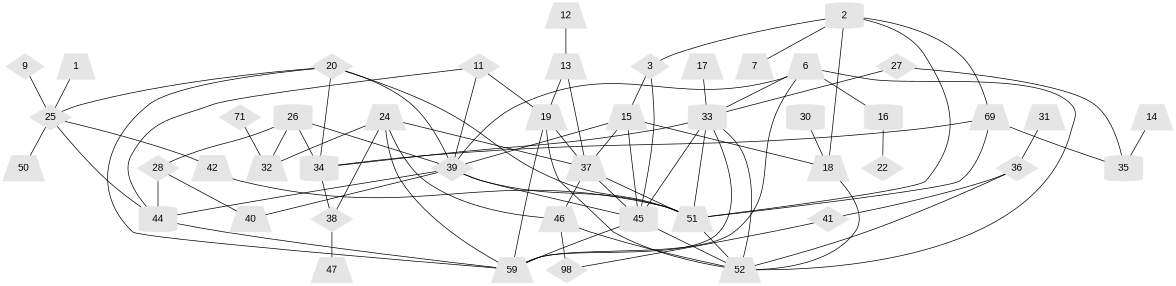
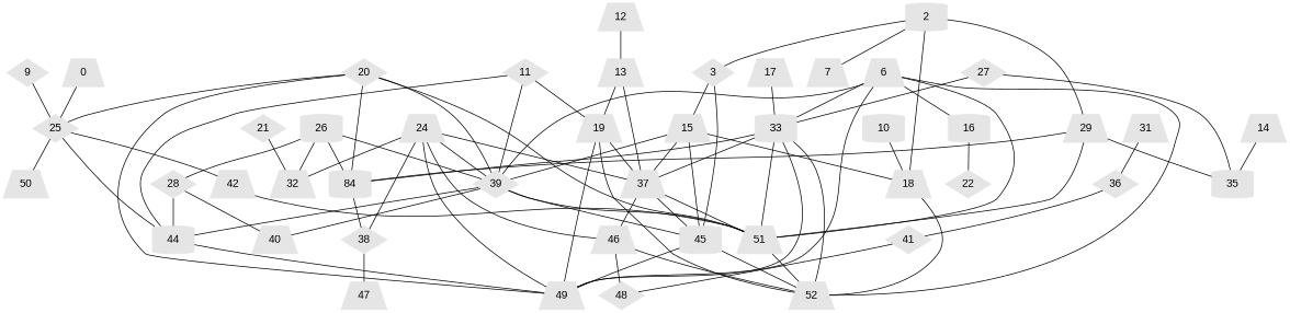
  graph {
    fontname="Liberation Sans"
    node [color=gray90 fontname="Liberation Sans" shape=trapezium style=filled]
    edge [fontname="Liberation Sans" weight=1.0]
    25 [shape=diamond]
-   1
+   1 [label=0]
    44 [shape=cylinder]
    42
    50
    2 [shape=cylinder]
    3 [shape=diamond]
    7
    18
-   29 [label=69]
+   29
    15
    45 [shape=cylinder]
    52
    51
    35 [shape=cylinder]
-   34 [shape=cylinder]
+   34 [shape=cylinder label=84]
    39 [shape=diamond]
    37
-   49 [label=59]
+   49
    16 [shape=cylinder]
    6
    33 [shape=cylinder]
    22 [shape=diamond]
    40
    9 [shape=diamond]
-   10 [shape=cylinder label=30]
+   10 [shape=cylinder]
    11 [shape=diamond]
    19
    12
    13
    46
    14
    17
    20 [shape=diamond]
    38 [shape=diamond]
-   21 [shape=diamond label=71]
+   21 [shape=diamond]
    32
    24
    47
-   48 [shape=diamond label=98]
+   48 [shape=diamond]
    26 [shape=cylinder]
    28 [shape=diamond]
    27 [shape=diamond]
    36 [shape=diamond]
    31
    41 [shape=diamond]
    25 -- 44
    25 -- 42
    25 -- 50
    1 -- 25
    44 -- 49
    42 -- 51
    2 -- 3
    2 -- 7
    2 -- 18
    2 -- 29
    3 -- 15
    3 -- 45
    18 -- 52
    29 -- 51
    29 -- 35
    29 -- 34
    15 -- 18 [weight=2.0]
    15 -- 45
    15 -- 39
    15 -- 37
    45 -- 52
    45 -- 49
    51 -- 52
    34 -- 38
    39 -- 44
    39 -- 45 [weight=2.0]
    39 -- 51 [weight=2.0]
    39 -- 40
    37 -- 45
    37 -- 51
    37 -- 46
    16 -- 22
    6 -- 52
-   2 -- 51
+   6 -- 51
    6 -- 39
    6 -- 49
    6 -- 16
    6 -- 33
    33 -- 52
    33 -- 51
    33 -- 34
-   33 -- 45
+   33 -- 37
    33 -- 49
    9 -- 25
    10 -- 18
    11 -- 44
    11 -- 39
    11 -- 19
    19 -- 52
    19 -- 37
    19 -- 49
    12 -- 13
    13 -- 37
    13 -- 19
    46 -- 52
    46 -- 48 [weight=2.0]
    14 -- 35
    17 -- 33
    20 -- 25
    20 -- 51
    20 -- 34
    20 -- 39
    20 -- 49
    38 -- 47
    21 -- 32
+   24 -- 39
    24 -- 37 [weight=2.0]
    24 -- 49
    24 -- 46
    24 -- 38
    24 -- 32
    26 -- 34
    26 -- 39
    26 -- 32
    26 -- 28
    28 -- 44
    28 -- 40
    27 -- 35
    27 -- 33
-   36 -- 52
    36 -- 41
    31 -- 36
    41 -- 48
  }
